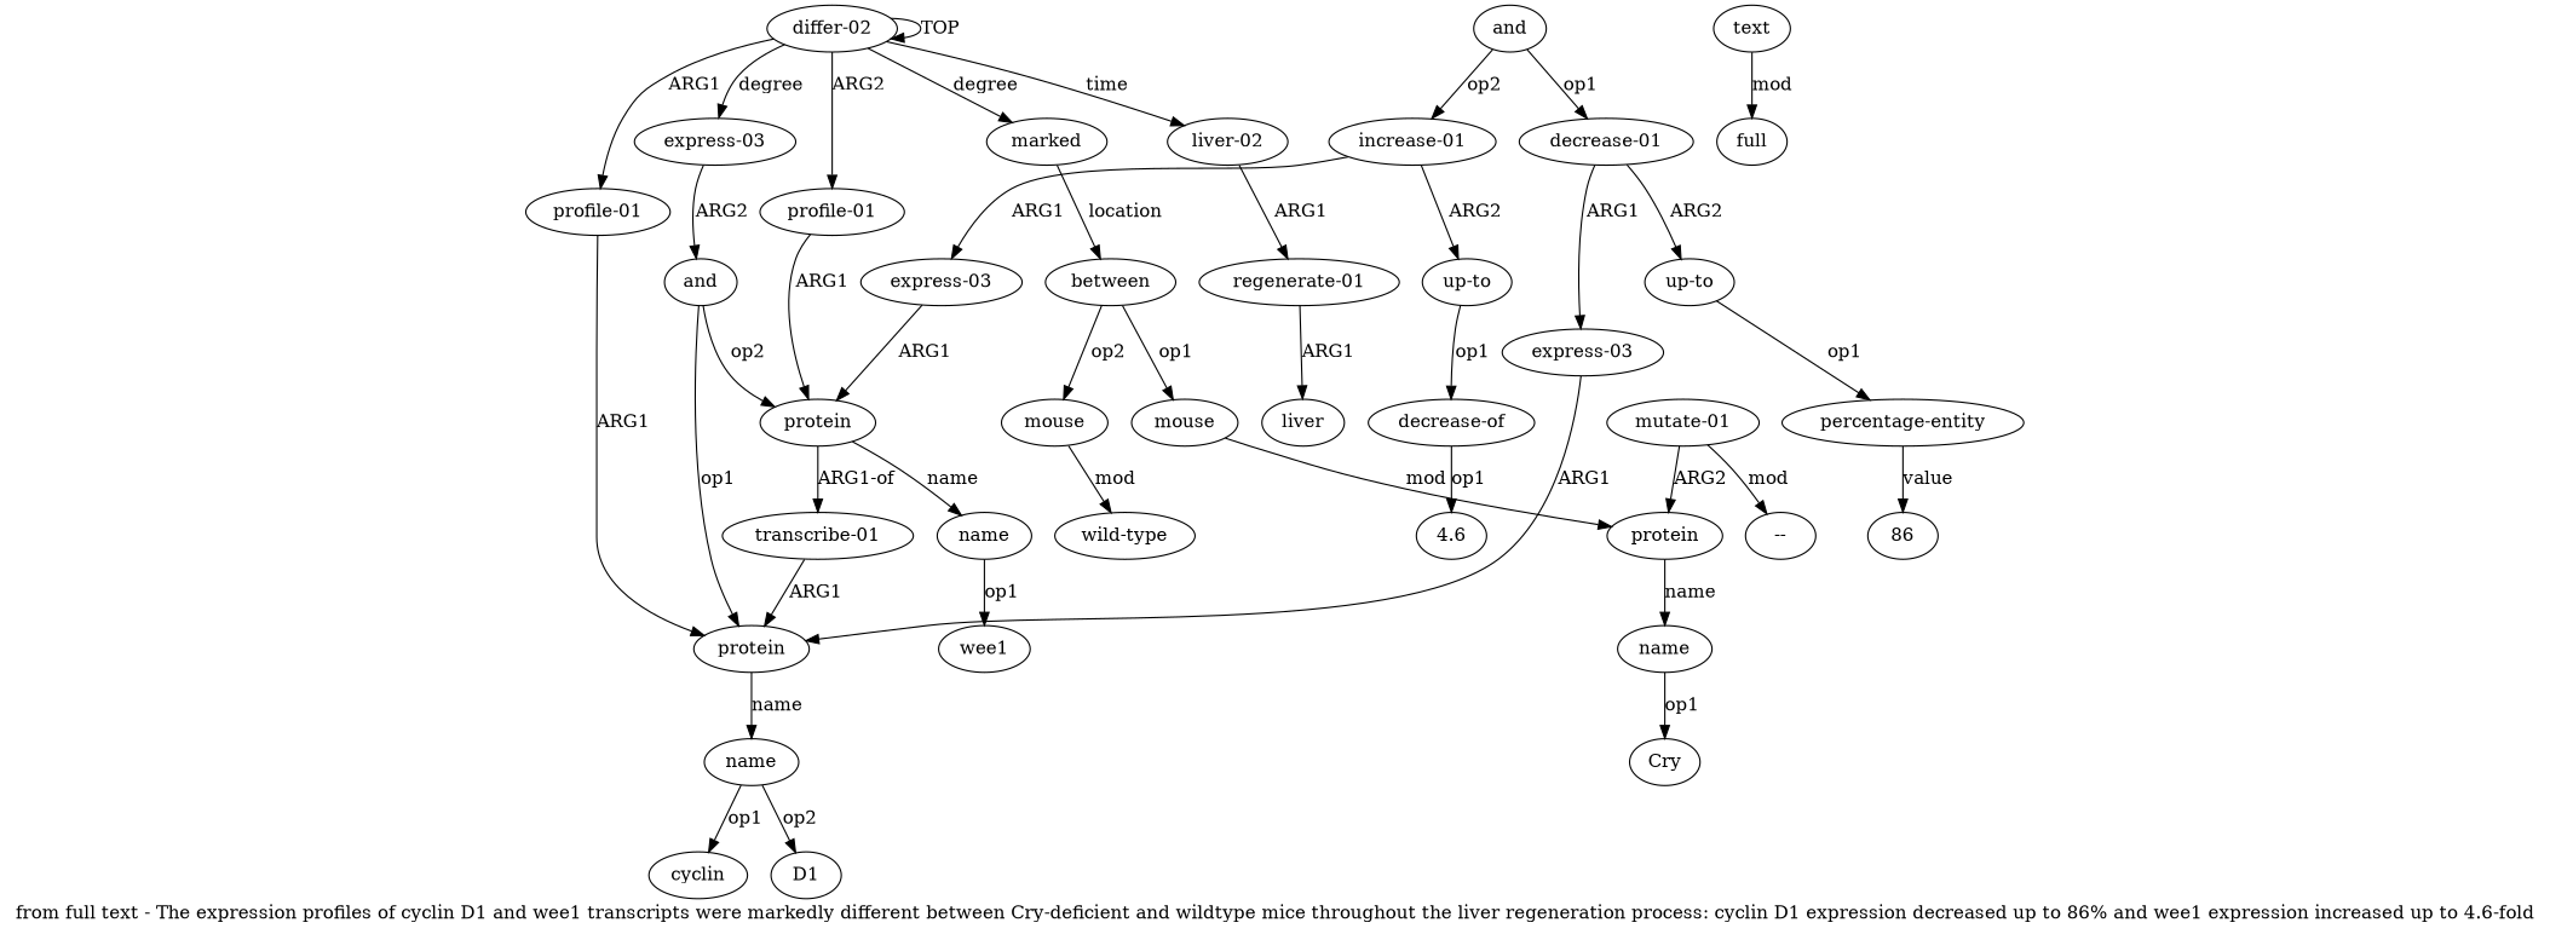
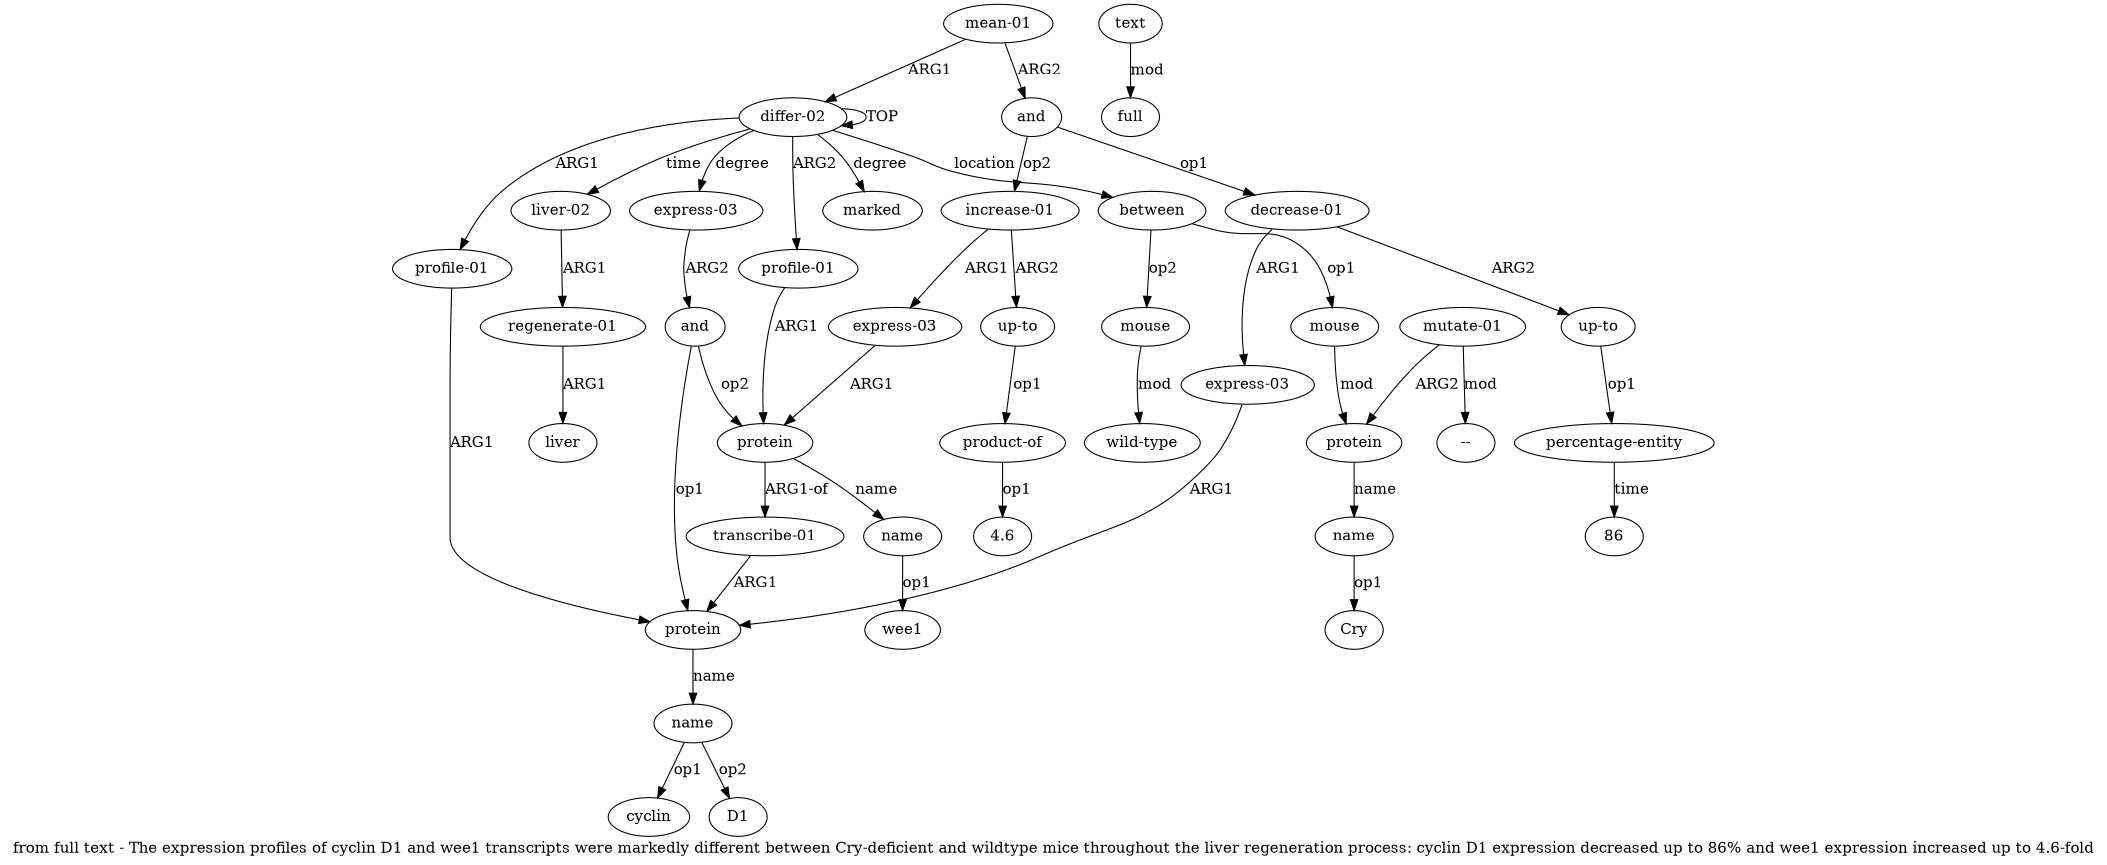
  digraph {
    label="from full text - The expression profiles of cyclin D1 and wee1 transcripts were markedly different between Cry-deficient and wildtype mice throughout the liver regeneration process: cyclin D1 expression decreased up to 86% and wee1 expression increased up to 4.6-fold"
    node [color=black gold_ind=-1 gold_label="express-03" test_ind=-1 test_label="express-03"]
    edge [color=black gold_label=ARG1 test_label=ARG1]
    n1 [gold_ind=20 gold_label=liver label=liver test_ind=20 test_label=liver]
+   n2 [gold_ind=21 gold_label="mean-01" label="mean-01" test_ind=21 test_label="mean-01"]
    n3 [gold_ind=22 gold_label=and label=and test_ind=22 test_label=and]
    n4 [gold_ind=0 gold_label="differ-02" label="differ-02" test_ind=0 test_label="differ-02"]
    n5 [gold_ind=23 gold_label="decrease-01" label="decrease-01" test_ind=23 test_label="decrease-01"]
    n6 [gold_ind=27 gold_label="increase-01" label="increase-01" test_ind=27 test_label="increase-01"]
    n7 [gold_ind=11 gold_label=between label=between test_ind=11 test_label=between]
    n8 [gold_ind=10 gold_label=marked label=marked test_ind=10 test_label=marked]
    n9 [gold_ind=18 gold_label="process-02" label="liver-02" test_ind=18 test_label="process-02"]
    n10 [gold_ind=1 gold_label="profile-01" label="profile-01" test_ind=1 test_label="profile-01"]
    n11 [gold_ind=5 gold_label="profile-01" label="profile-01" test_ind=5 test_label="profile-01"]
    n12 [gold_ind=8 label="express-03" test_ind=8]
    n13 [gold_ind=24 label="express-03" test_ind=24]
    n14 [gold_ind=25 gold_label="up-to" label="up-to" test_ind=25 test_label="up-to"]
    n15 [gold_ind=28 label="express-03" test_ind=28]
    n16 [gold_ind=29 gold_label="up-to" label="up-to" test_ind=29 test_label="up-to"]
    n17 [gold_ind=31 gold_label=text label=text test_ind=31 test_label=text]
    n18 [gold_ind=32 gold_label=full label=full test_ind=32 test_label=full]
    n19 [gold_ind=16 gold_label=mouse label=mouse test_ind=16 test_label=mouse]
    n20 [gold_ind=12 gold_label=mouse label=mouse test_ind=12 test_label=mouse]
    n21 [gold_ind=19 gold_label="regenerate-01" label="regenerate-01" test_ind=19 test_label="regenerate-01"]
    n22 [gold_ind=2 gold_label=protein label=protein test_ind=2 test_label=protein]
    n23 [gold_ind=6 gold_label=protein label=protein test_ind=6 test_label=protein]
    n24 [gold_ind=9 gold_label=and label=and test_ind=9 test_label=and]
    n25 [gold_ind=26 gold_label="percentage-entity" label="percentage-entity" test_ind=26 test_label="percentage-entity"]
-   n26 [gold_ind=30 gold_label="product-of" label="decrease-of" test_ind=30 test_label="product-of"]
+   n26 [gold_ind=30 gold_label="product-of" label="product-of" test_ind=30 test_label="product-of"]
    n27 [gold_ind=3 gold_label=name label=name test_ind=3 test_label=name]
    n28 [gold_label=86 label=86 test_label=86]
    n29 [gold_label=cyclin label=cyclin test_label=cyclin]
    n30 [gold_label=D1 label=D1 test_label=D1]
    n31 [gold_ind=4 gold_label="transcribe-01" label="transcribe-01" test_ind=4 test_label="transcribe-01"]
    n32 [gold_ind=7 gold_label=name label=name test_ind=7 test_label=name]
    n33 [gold_label=4.6 label=4.6 test_label=4.6]
    n34 [gold_label=wee1 label=wee1 test_label=wee1]
    n35 [gold_label=Cry label=Cry test_label=Cry]
    n36 [gold_ind=15 gold_label="mutate-01" label="mutate-01" test_ind=15 test_label="mutate-01"]
    n37 [gold_ind=13 gold_label=protein label=protein test_ind=13 test_label=protein]
    n38 [gold_label="--" label="--" test_label="--"]
    n39 [gold_ind=14 gold_label=name label=name test_ind=14 test_label=name]
    n40 [gold_ind=17 gold_label="wild-type" label="wild-type" test_ind=17 test_label="wild-type"]
+   n2 -> n3 [gold_label=ARG2 label=ARG2 test_label=ARG2]
+   n2 -> n4 [label=ARG1]
    n3 -> n5 [gold_label=op1 label=op1 test_label=op1]
    n3 -> n6 [gold_label=op2 label=op2 test_label=op2]
    n4 -> n4 [gold_label=TOP label=TOP test_label=TOP]
-   n8 -> n7 [gold_label=location label=location test_label=location]
+   n4 -> n7 [gold_label=location label=location test_label=location]
    n4 -> n8 [gold_label=degree label=degree test_label=degree]
    n4 -> n9 [gold_label=time label=time test_label=time]
    n4 -> n10 [label=ARG1]
    n4 -> n11 [gold_label=ARG2 label=ARG2 test_label=ARG2]
    n4 -> n12 [gold_label=degree label=degree test_label=degree]
    n5 -> n13 [label=ARG1]
    n5 -> n14 [gold_label=ARG2 label=ARG2 test_label=ARG2]
    n6 -> n15 [label=ARG1]
    n6 -> n16 [gold_label=ARG2 label=ARG2 test_label=ARG2]
    n7 -> n19 [gold_label=op2 label=op2 test_label=op2]
    n7 -> n20 [gold_label=op1 label=op1 test_label=op1]
    n9 -> n21 [label=ARG1]
    n10 -> n22 [label=ARG1]
    n11 -> n23 [label=ARG1]
    n12 -> n24 [gold_label=ARG2 label=ARG2 test_label=ARG2]
    n13 -> n22 [label=ARG1]
    n14 -> n25 [gold_label=op1 label=op1 test_label=op1]
    n15 -> n23 [label=ARG1]
    n16 -> n26 [gold_label=op1 label=op1 test_label=op1]
    n17 -> n18 [gold_label=mod label=mod test_label=mod]
    n19 -> n40 [gold_label=mod label=mod test_label=mod]
    n20 -> n37 [gold_label=mod label=mod test_label=mod]
    n21 -> n1 [label=ARG1]
    n22 -> n27 [gold_label=name label=name test_label=name]
    n23 -> n31 [gold_label="ARG1-of" label="ARG1-of" test_label="ARG1-of"]
    n23 -> n32 [gold_label=name label=name test_label=name]
    n24 -> n22 [gold_label=op1 label=op1 test_label=op1]
    n24 -> n23 [gold_label=op2 label=op2 test_label=op2]
-   n25 -> n28 [gold_label=value label=value test_label=value]
+   n25 -> n28 [gold_label=value label=time test_label=value]
    n26 -> n33 [gold_label=op1 label=op1 test_label=op1]
    n27 -> n29 [gold_label=op1 label=op1 test_label=op1]
    n27 -> n30 [gold_label=op2 label=op2 test_label=op2]
    n31 -> n22 [label=ARG1]
    n32 -> n34 [gold_label=op1 label=op1 test_label=op1]
    n36 -> n37 [gold_label=ARG2 label=ARG2 test_label=ARG2]
    n36 -> n38 [gold_label=mod label=mod test_label=mod]
    n37 -> n39 [gold_label=name label=name test_label=name]
    n39 -> n35 [gold_label=op1 label=op1 test_label=op1]
  }
